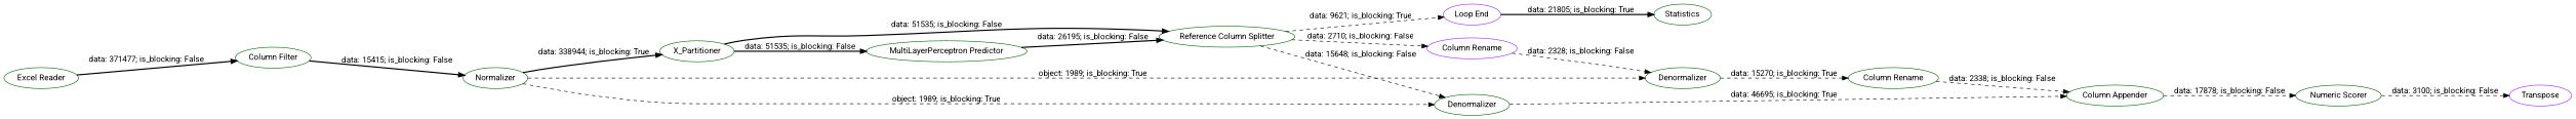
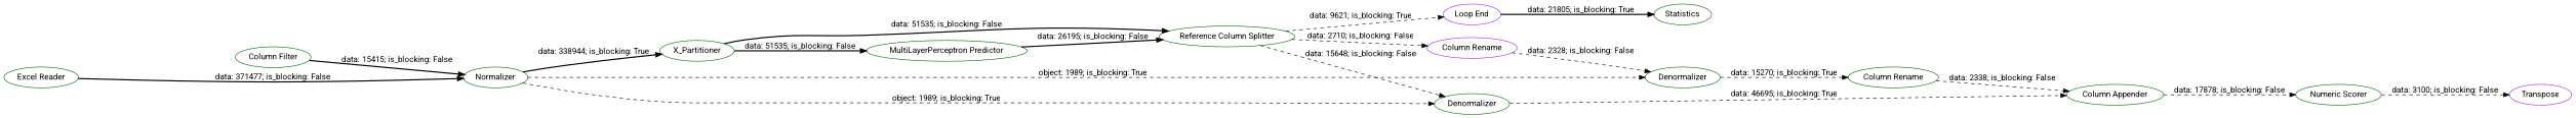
  digraph {
    fontname=Roboto
    rankdir=LR
    node [color=darkgreen fontname=Roboto]
    edge [fontname=Roboto style=dashed]
    n1 [label=X_Partitioner]
    n2 [label="Reference Column Splitter"]
    n3 [label="MultiLayerPerceptron Predictor"]
    n4 [color=purple label="Loop End"]
    n5 [label=Denormalizer]
    n6 [color=purple label="Column Rename"]
    n7 [color=purple label=Transpose]
    n8 [label=Statistics]
    n9 [label="Column Appender"]
    n10 [label=Denormalizer]
    n11 [label="Numeric Scorer"]
    n12 [label=Normalizer]
    n13 [label="Column Rename"]
    n14 [label="Column Filter"]
    n15 [label="Excel Reader"]
    n1 -> n2 [label="data: 51535; is_blocking: False" style=bold]
    n1 -> n3 [label="data: 51535; is_blocking: False" style=bold]
    n2 -> n4 [label="data: 9621; is_blocking: True"]
    n2 -> n5 [label="data: 15648; is_blocking: False"]
    n2 -> n6 [label="data: 2710; is_blocking: False"]
    n3 -> n2 [label="data: 26195; is_blocking: False" style=bold]
    n4 -> n8 [label="data: 21805; is_blocking: True" style=bold]
    n5 -> n9 [label="data: 46695; is_blocking: True"]
    n6 -> n10 [label="data: 2328; is_blocking: False"]
    n9 -> n11 [label="data: 17878; is_blocking: False"]
    n10 -> n13 [label="data: 15270; is_blocking: True"]
    n11 -> n7 [label="data: 3100; is_blocking: False"]
    n12 -> n1 [label="data: 338944; is_blocking: True" style=bold]
    n12 -> n5 [label="object: 1989; is_blocking: True"]
    n12 -> n10 [label="object: 1989; is_blocking: True"]
    n13 -> n9 [label="data: 2338; is_blocking: False"]
    n14 -> n12 [label="data: 15415; is_blocking: False" style=bold]
-   n15 -> n14 [label="data: 371477; is_blocking: False" style=bold]
+   n15 -> n12 [label="data: 371477; is_blocking: False" style=bold]
  }
